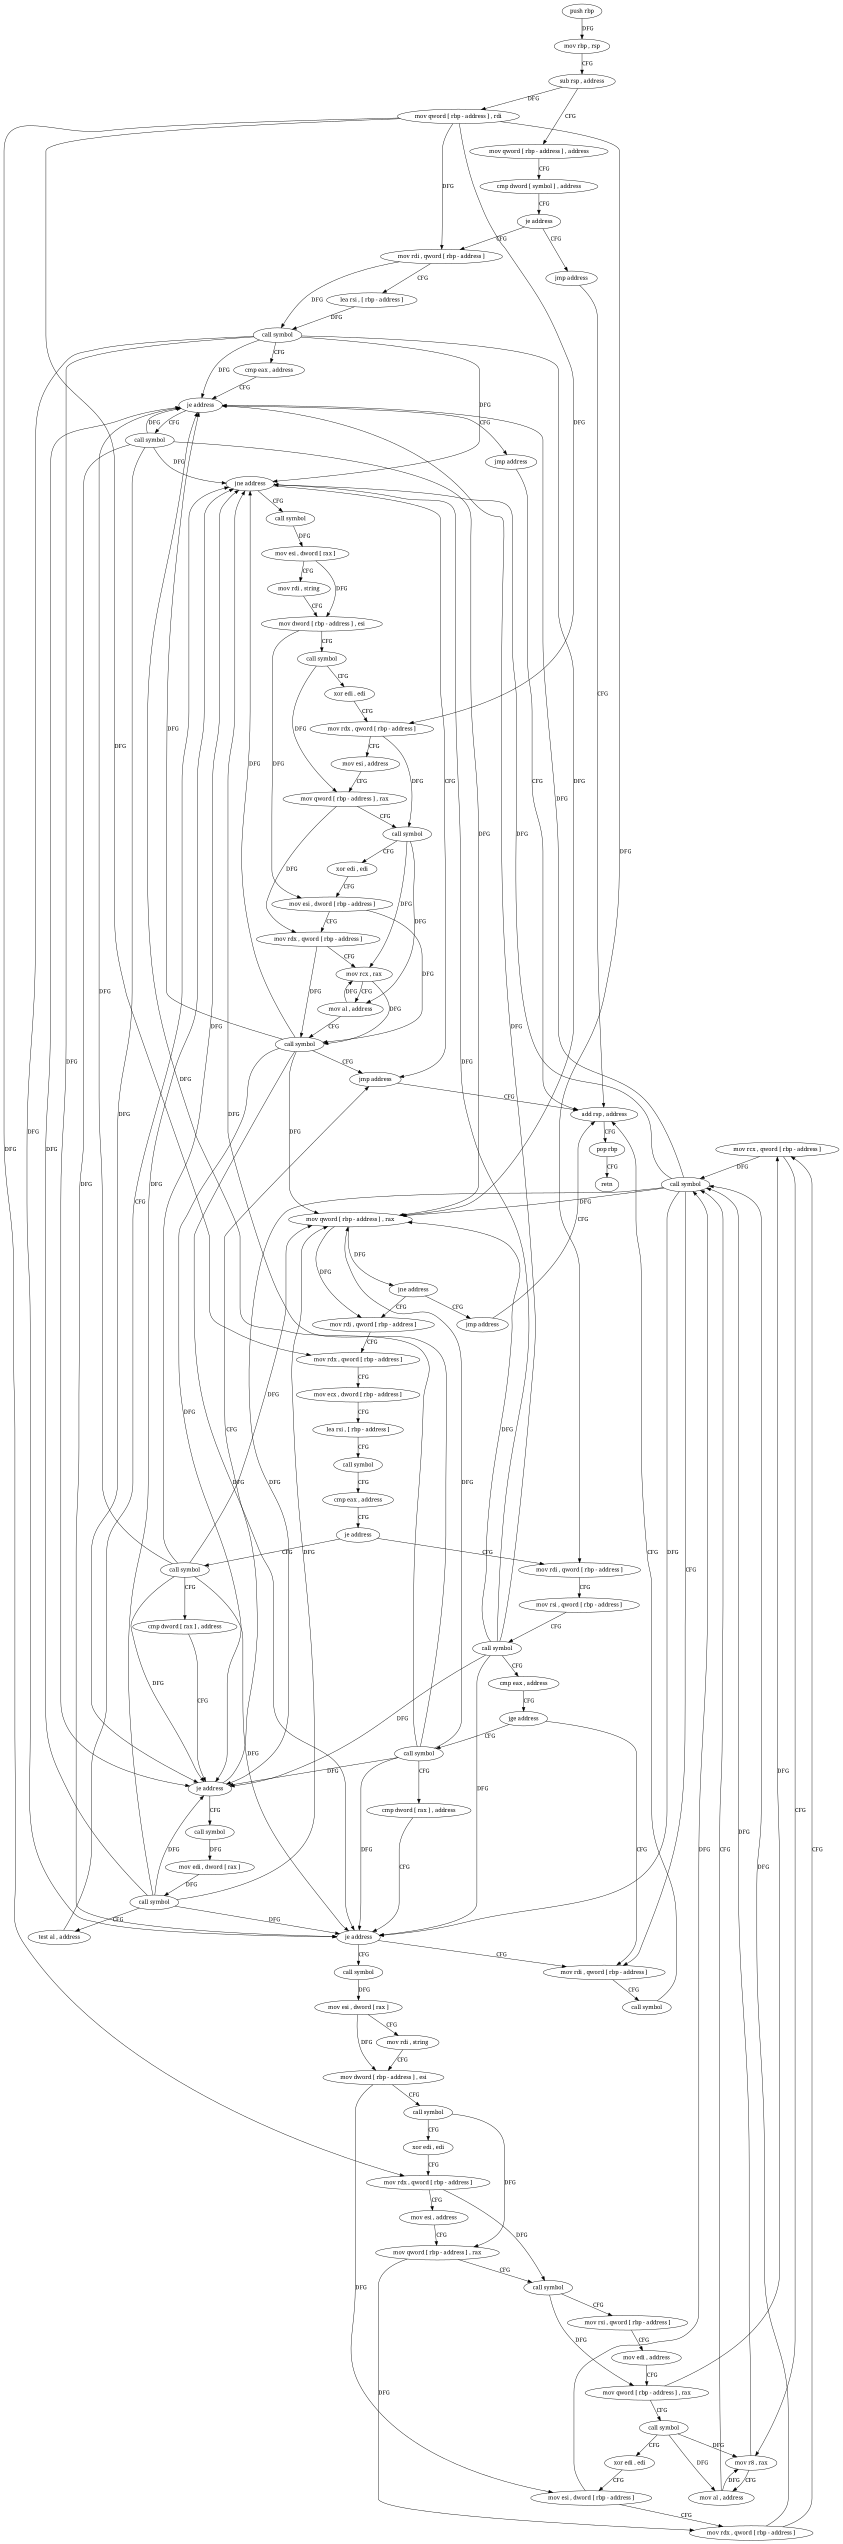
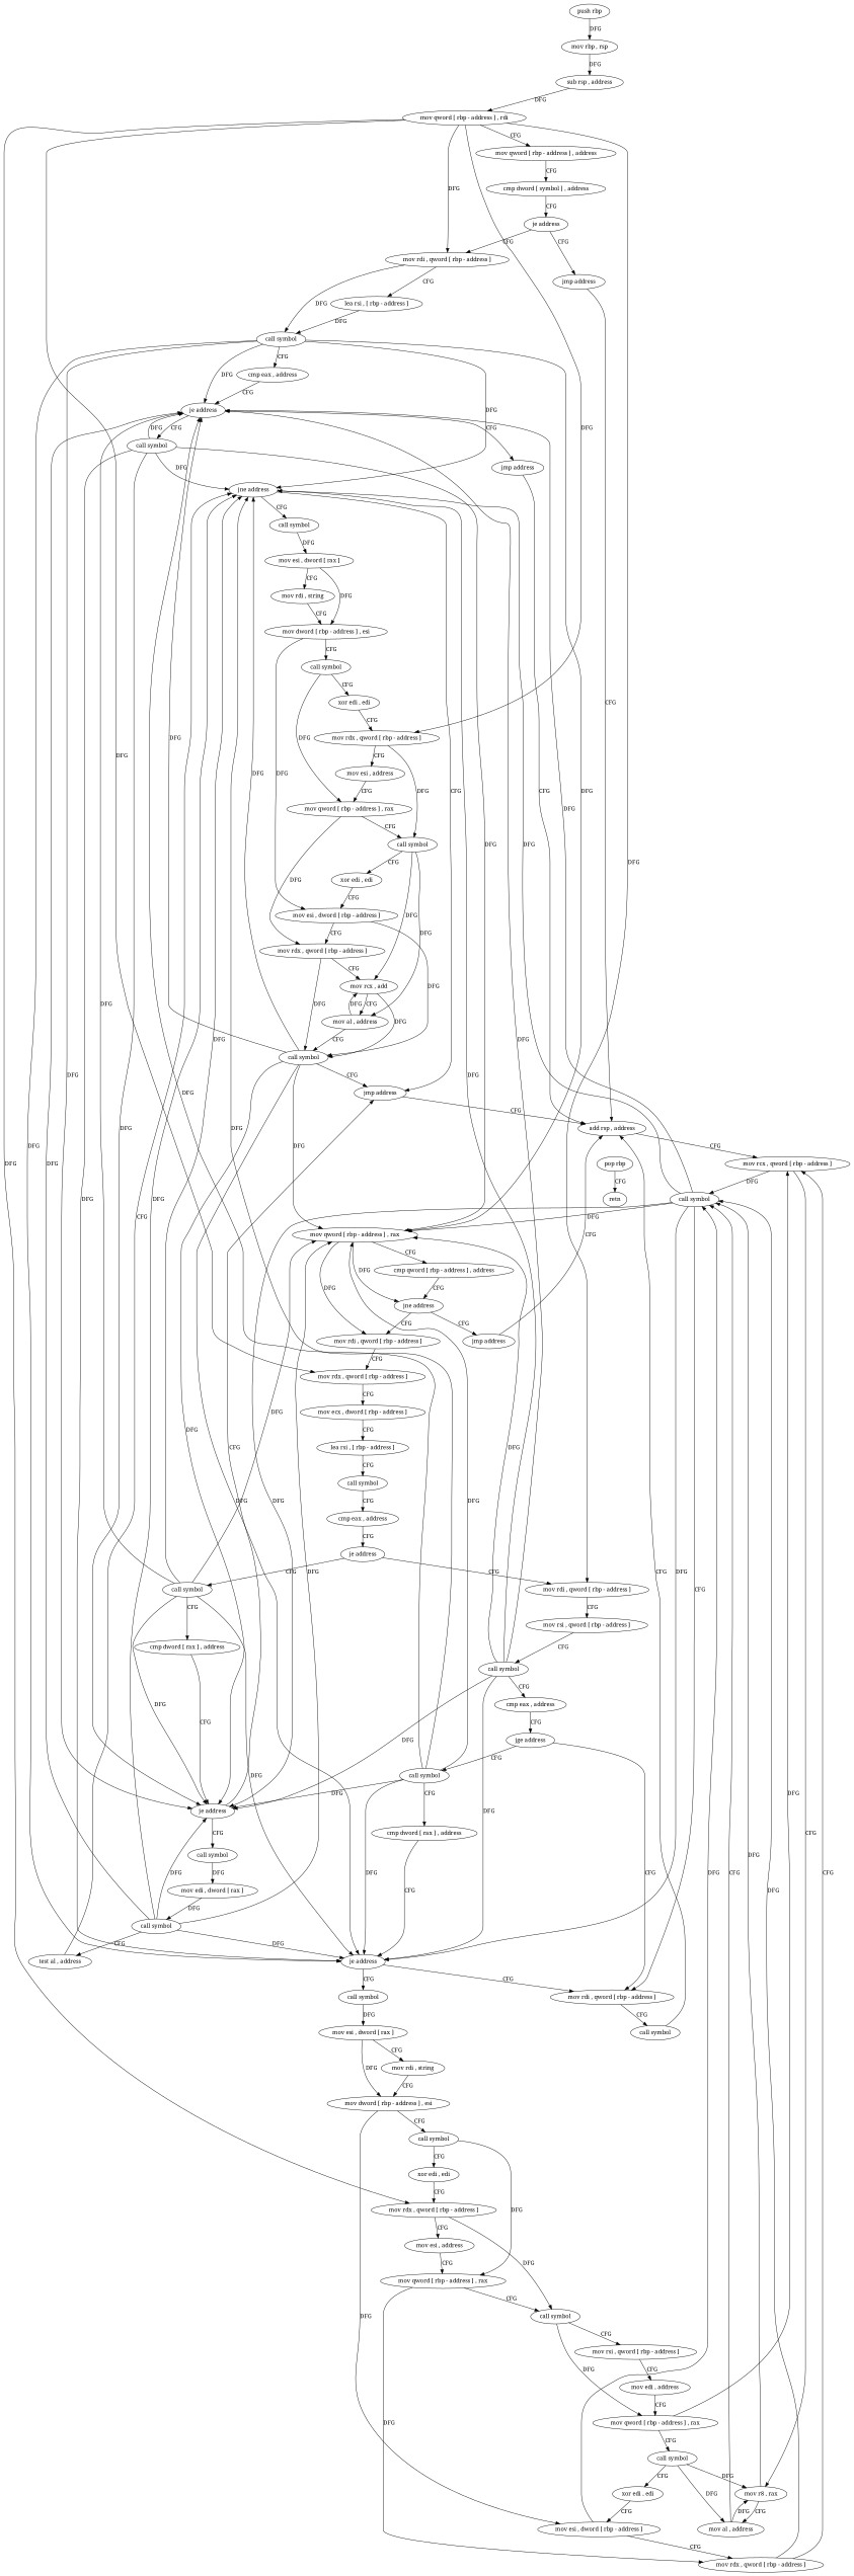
  digraph {
    fontname="Noto Serif"
    node [fontname="Noto Serif"]
    edge [fontname="Noto Serif"]
    n1 [label="push rbp"]
    n2 [label="mov rbp , rsp"]
    n3 [label="sub rsp , address"]
    n4 [label="mov qword [ rbp - address ] , rdi"]
    n5 [label="mov qword [ rbp - address ] , address"]
    n6 [label="mov rdi , qword [ rbp - address ]"]
    n7 [label="mov rdx , qword [ rbp - address ]"]
    n8 [label="mov rdi , qword [ rbp - address ]"]
    n9 [label="mov rdx , qword [ rbp - address ]"]
    n10 [label="mov rdx , qword [ rbp - address ]"]
    n11 [label="cmp dword [ symbol ] , address"]
    n12 [label="lea rsi , [ rbp - address ]"]
    n13 [label="call symbol"]
    n14 [label="mov ecx , dword [ rbp - address ]"]
    n15 [label="mov rsi , qword [ rbp - address ]"]
    n16 [label="mov esi , address"]
    n17 [label="call symbol"]
    n18 [label="mov esi , address"]
    n19 [label="call symbol"]
    n20 [label="je address"]
    n21 [label="jmp address"]
    n22 [label="add rsp , address"]
    n23 [label="cmp eax , address"]
    n24 [label="je address"]
    n25 [label="mov qword [ rbp - address ] , rax"]
    n26 [label="je address"]
    n27 [label="je address"]
    n28 [label="jne address"]
    n29 [label="pop rbp"]
    n30 [label="call symbol"]
    n31 [label="jmp address"]
+   n32 [label="cmp qword [ rbp - address ] , address"]
    n33 [label="jne address"]
    n34 [label="mov rdi , qword [ rbp - address ]"]
    n35 [label="jmp address"]
    n36 [label="call symbol"]
    n37 [label="mov rdi , qword [ rbp - address ]"]
    n38 [label="call symbol"]
    n39 [label="call symbol"]
    n40 [label=retn]
    n41 [label="jmp address"]
    n42 [label="lea rsi , [ rbp - address ]"]
    n43 [label="call symbol"]
    n44 [label="cmp eax , address"]
    n45 [label="je address"]
    n46 [label="call symbol"]
    n47 [label="cmp dword [ rax ] , address"]
    n48 [label="call symbol"]
    n49 [label="cmp eax , address"]
    n50 [label="jge address"]
    n51 [label="call symbol"]
    n52 [label="call symbol"]
    n53 [label="cmp dword [ rax ] , address"]
    n54 [label="mov edi , dword [ rax ]"]
    n55 [label="call symbol"]
    n56 [label="mov esi , dword [ rax ]"]
    n57 [label="mov rdi , string"]
    n58 [label="mov dword [ rbp - address ] , esi"]
    n59 [label="test al , address"]
    n60 [label="mov esi , dword [ rax ]"]
    n61 [label="mov rdi , string"]
    n62 [label="mov dword [ rbp - address ] , esi"]
    n63 [label="call symbol"]
    n64 [label="mov esi , dword [ rbp - address ]"]
    n65 [label="xor edi , edi"]
    n66 [label="mov qword [ rbp - address ] , rax"]
    n67 [label="mov rdx , qword [ rbp - address ]"]
    n68 [label="call symbol"]
    n69 [label="mov rsi , qword [ rbp - address ]"]
    n70 [label="mov qword [ rbp - address ] , rax"]
    n71 [label="mov rcx , qword [ rbp - address ]"]
    n72 [label="mov edi , address"]
    n73 [label="call symbol"]
    n74 [label="xor edi , edi"]
    n75 [label="mov r8 , rax"]
    n76 [label="mov al , address"]
    n77 [label="call symbol"]
    n78 [label="mov esi , dword [ rbp - address ]"]
    n79 [label="xor edi , edi"]
    n80 [label="mov qword [ rbp - address ] , rax"]
    n81 [label="mov rdx , qword [ rbp - address ]"]
    n82 [label="call symbol"]
    n83 [label="xor edi , edi"]
-   n84 [label="mov rcx , rax"]
+   n84 [label="mov rcx , add"]
    n85 [label="mov al , address"]
    n1 -> n2 [label=DFG]
-   n2 -> n3 [label=CFG]
+   n2 -> n3 [label=DFG]
    n3 -> n4 [label=DFG]
-   n3 -> n5 [label=CFG]
+   n4 -> n5 [label=CFG]
    n4 -> n6 [label=DFG]
    n4 -> n7 [label=DFG]
    n4 -> n8 [label=DFG]
    n4 -> n9 [label=DFG]
    n4 -> n10 [label=DFG]
    n5 -> n11 [label=CFG]
    n6 -> n12 [label=CFG]
    n6 -> n13 [label=DFG]
    n7 -> n14 [label=CFG]
    n8 -> n15 [label=CFG]
    n9 -> n16 [label=CFG]
    n9 -> n17 [label=DFG]
    n10 -> n18 [label=CFG]
    n10 -> n19 [label=DFG]
    n11 -> n20 [label=CFG]
    n12 -> n13 [label=DFG]
    n13 -> n23 [label=CFG]
    n13 -> n24 [label=DFG]
    n13 -> n25 [label=DFG]
    n13 -> n26 [label=DFG]
    n13 -> n27 [label=DFG]
    n13 -> n28 [label=DFG]
    n14 -> n42 [label=CFG]
    n15 -> n48 [label=CFG]
    n16 -> n66 [label=CFG]
    n17 -> n69 [label=CFG]
    n17 -> n70 [label=DFG]
    n18 -> n80 [label=CFG]
    n19 -> n83 [label=CFG]
    n19 -> n84 [label=DFG]
    n19 -> n85 [label=DFG]
    n20 -> n6 [label=CFG]
    n20 -> n21 [label=CFG]
    n21 -> n22 [label=CFG]
-   n22 -> n29 [label=CFG]
+   n22 -> n71 [label=CFG]
    n23 -> n24 [label=CFG]
    n24 -> n30 [label=CFG]
    n24 -> n31 [label=CFG]
+   n25 -> n32 [label=CFG]
    n25 -> n33 [label=DFG]
    n25 -> n34 [label=DFG]
    n26 -> n35 [label=CFG]
    n26 -> n36 [label=CFG]
    n27 -> n37 [label=CFG]
    n27 -> n38 [label=CFG]
    n28 -> n35 [label=CFG]
    n28 -> n39 [label=CFG]
    n29 -> n40 [label=CFG]
    n30 -> n24 [label=DFG]
    n30 -> n25 [label=DFG]
    n30 -> n26 [label=DFG]
    n30 -> n27 [label=DFG]
    n30 -> n28 [label=DFG]
    n31 -> n22 [label=CFG]
+   n32 -> n33 [label=CFG]
    n33 -> n34 [label=CFG]
    n33 -> n41 [label=CFG]
    n34 -> n7 [label=CFG]
    n35 -> n22 [label=CFG]
    n36 -> n54 [label=DFG]
    n37 -> n52 [label=CFG]
    n38 -> n56 [label=DFG]
    n39 -> n60 [label=DFG]
    n41 -> n22 [label=CFG]
    n42 -> n43 [label=CFG]
    n43 -> n44 [label=CFG]
    n44 -> n45 [label=CFG]
    n45 -> n8 [label=CFG]
    n45 -> n46 [label=CFG]
    n46 -> n24 [label=DFG]
    n46 -> n25 [label=DFG]
    n46 -> n26 [label=DFG]
    n46 -> n27 [label=DFG]
    n46 -> n28 [label=DFG]
    n46 -> n47 [label=CFG]
    n47 -> n26 [label=CFG]
    n48 -> n24 [label=DFG]
    n48 -> n25 [label=DFG]
    n48 -> n26 [label=DFG]
    n48 -> n27 [label=DFG]
    n48 -> n28 [label=DFG]
    n48 -> n49 [label=CFG]
    n49 -> n50 [label=CFG]
    n50 -> n37 [label=CFG]
    n50 -> n51 [label=CFG]
    n51 -> n24 [label=DFG]
    n51 -> n25 [label=DFG]
    n51 -> n26 [label=DFG]
    n51 -> n27 [label=DFG]
    n51 -> n28 [label=DFG]
    n51 -> n53 [label=CFG]
    n52 -> n22 [label=CFG]
    n53 -> n27 [label=CFG]
    n54 -> n55 [label=DFG]
    n55 -> n24 [label=DFG]
    n55 -> n25 [label=DFG]
    n55 -> n26 [label=DFG]
    n55 -> n27 [label=DFG]
    n55 -> n28 [label=DFG]
    n55 -> n59 [label=CFG]
    n56 -> n57 [label=CFG]
    n56 -> n58 [label=DFG]
    n57 -> n58 [label=CFG]
    n58 -> n63 [label=CFG]
    n58 -> n64 [label=DFG]
    n59 -> n28 [label=CFG]
    n60 -> n61 [label=CFG]
    n60 -> n62 [label=DFG]
    n61 -> n62 [label=CFG]
    n62 -> n77 [label=CFG]
    n62 -> n78 [label=DFG]
    n63 -> n65 [label=CFG]
    n63 -> n66 [label=DFG]
    n64 -> n67 [label=CFG]
    n64 -> n68 [label=DFG]
    n65 -> n9 [label=CFG]
    n66 -> n17 [label=CFG]
    n66 -> n67 [label=DFG]
    n67 -> n68 [label=DFG]
    n67 -> n71 [label=CFG]
    n68 -> n24 [label=DFG]
    n68 -> n25 [label=DFG]
    n68 -> n26 [label=DFG]
    n68 -> n27 [label=DFG]
    n68 -> n28 [label=DFG]
    n68 -> n37 [label=CFG]
    n69 -> n72 [label=CFG]
    n70 -> n71 [label=DFG]
    n70 -> n73 [label=CFG]
    n71 -> n68 [label=DFG]
    n71 -> n75 [label=CFG]
    n72 -> n70 [label=CFG]
    n73 -> n74 [label=CFG]
    n73 -> n75 [label=DFG]
    n73 -> n76 [label=DFG]
    n74 -> n64 [label=CFG]
    n75 -> n68 [label=DFG]
    n75 -> n76 [label=CFG]
    n76 -> n68 [label=CFG]
    n76 -> n75 [label=DFG]
    n77 -> n79 [label=CFG]
    n77 -> n80 [label=DFG]
    n78 -> n81 [label=CFG]
    n78 -> n82 [label=DFG]
    n79 -> n10 [label=CFG]
    n80 -> n19 [label=CFG]
    n80 -> n81 [label=DFG]
    n81 -> n82 [label=DFG]
    n81 -> n84 [label=CFG]
    n82 -> n24 [label=DFG]
    n82 -> n25 [label=DFG]
    n82 -> n26 [label=DFG]
    n82 -> n27 [label=DFG]
    n82 -> n28 [label=DFG]
    n82 -> n35 [label=CFG]
    n83 -> n78 [label=CFG]
    n84 -> n82 [label=DFG]
    n84 -> n85 [label=CFG]
    n85 -> n82 [label=CFG]
    n85 -> n84 [label=DFG]
  }
